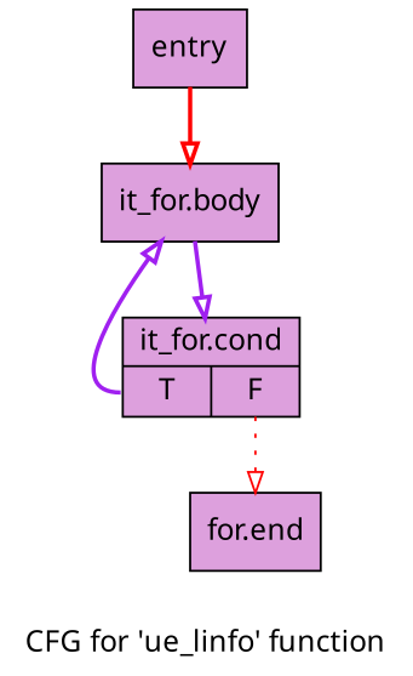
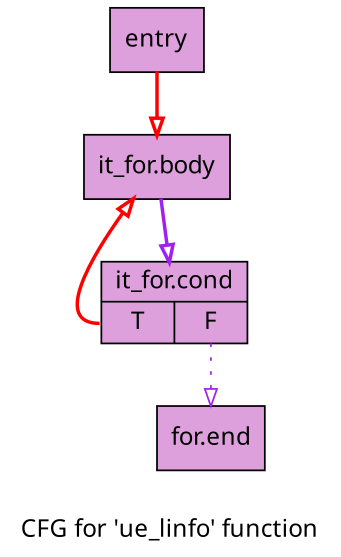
  digraph {
    fontname="Noto Sans"
    label="CFG for 'ue_linfo' function"
    node [fillcolor=plum fontname="Noto Sans" shape=record style=filled]
    edge [arrowhead=onormal color=red fontname="Noto Sans" style=bold]
    n1 [label="{entry}"]
    n2 [label="{it_for.body}"]
    n3 [label="{it_for.cond|{<s0>T|<s1>F}}"]
    n4 [label="{for.end}"]
    n1 -> n2
    n2 -> n3 [color=purple]
-   n3 -> n2 [color=purple tailport=s0]
-   n3 -> n4 [style=dotted tailport=s1]
+   n3 -> n2 [tailport=s0]
+   n3 -> n4 [color=purple style=dotted tailport=s1]
  }
